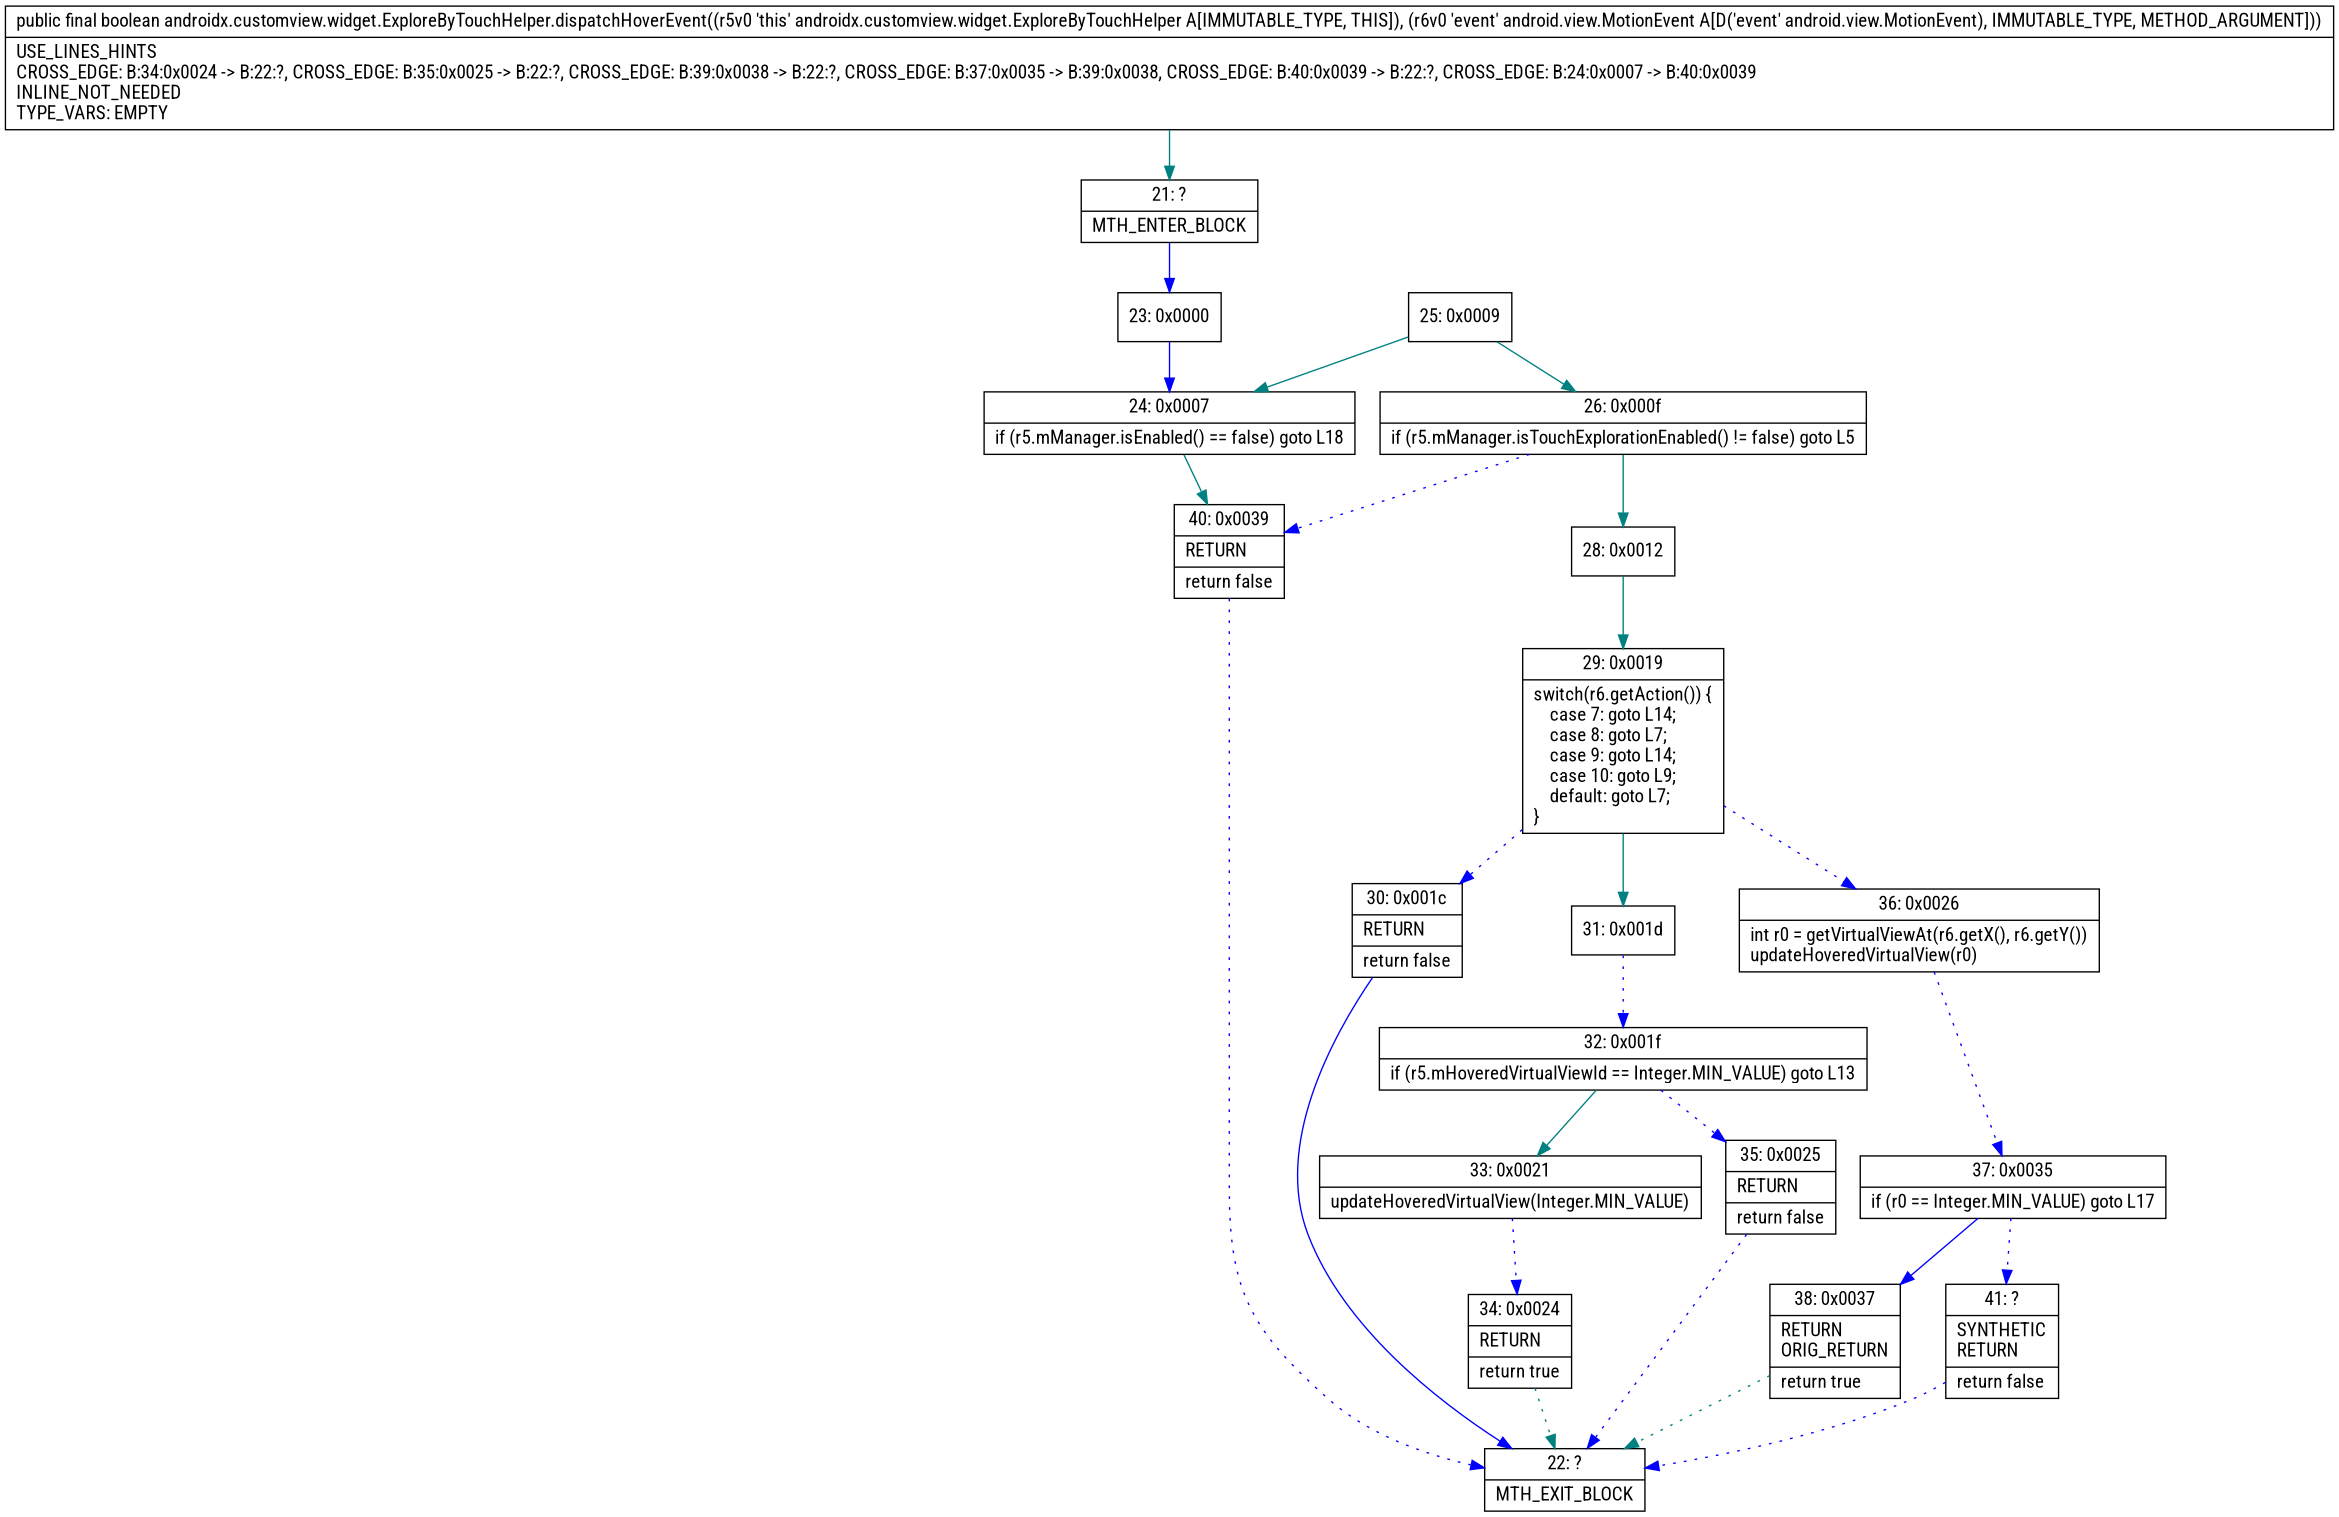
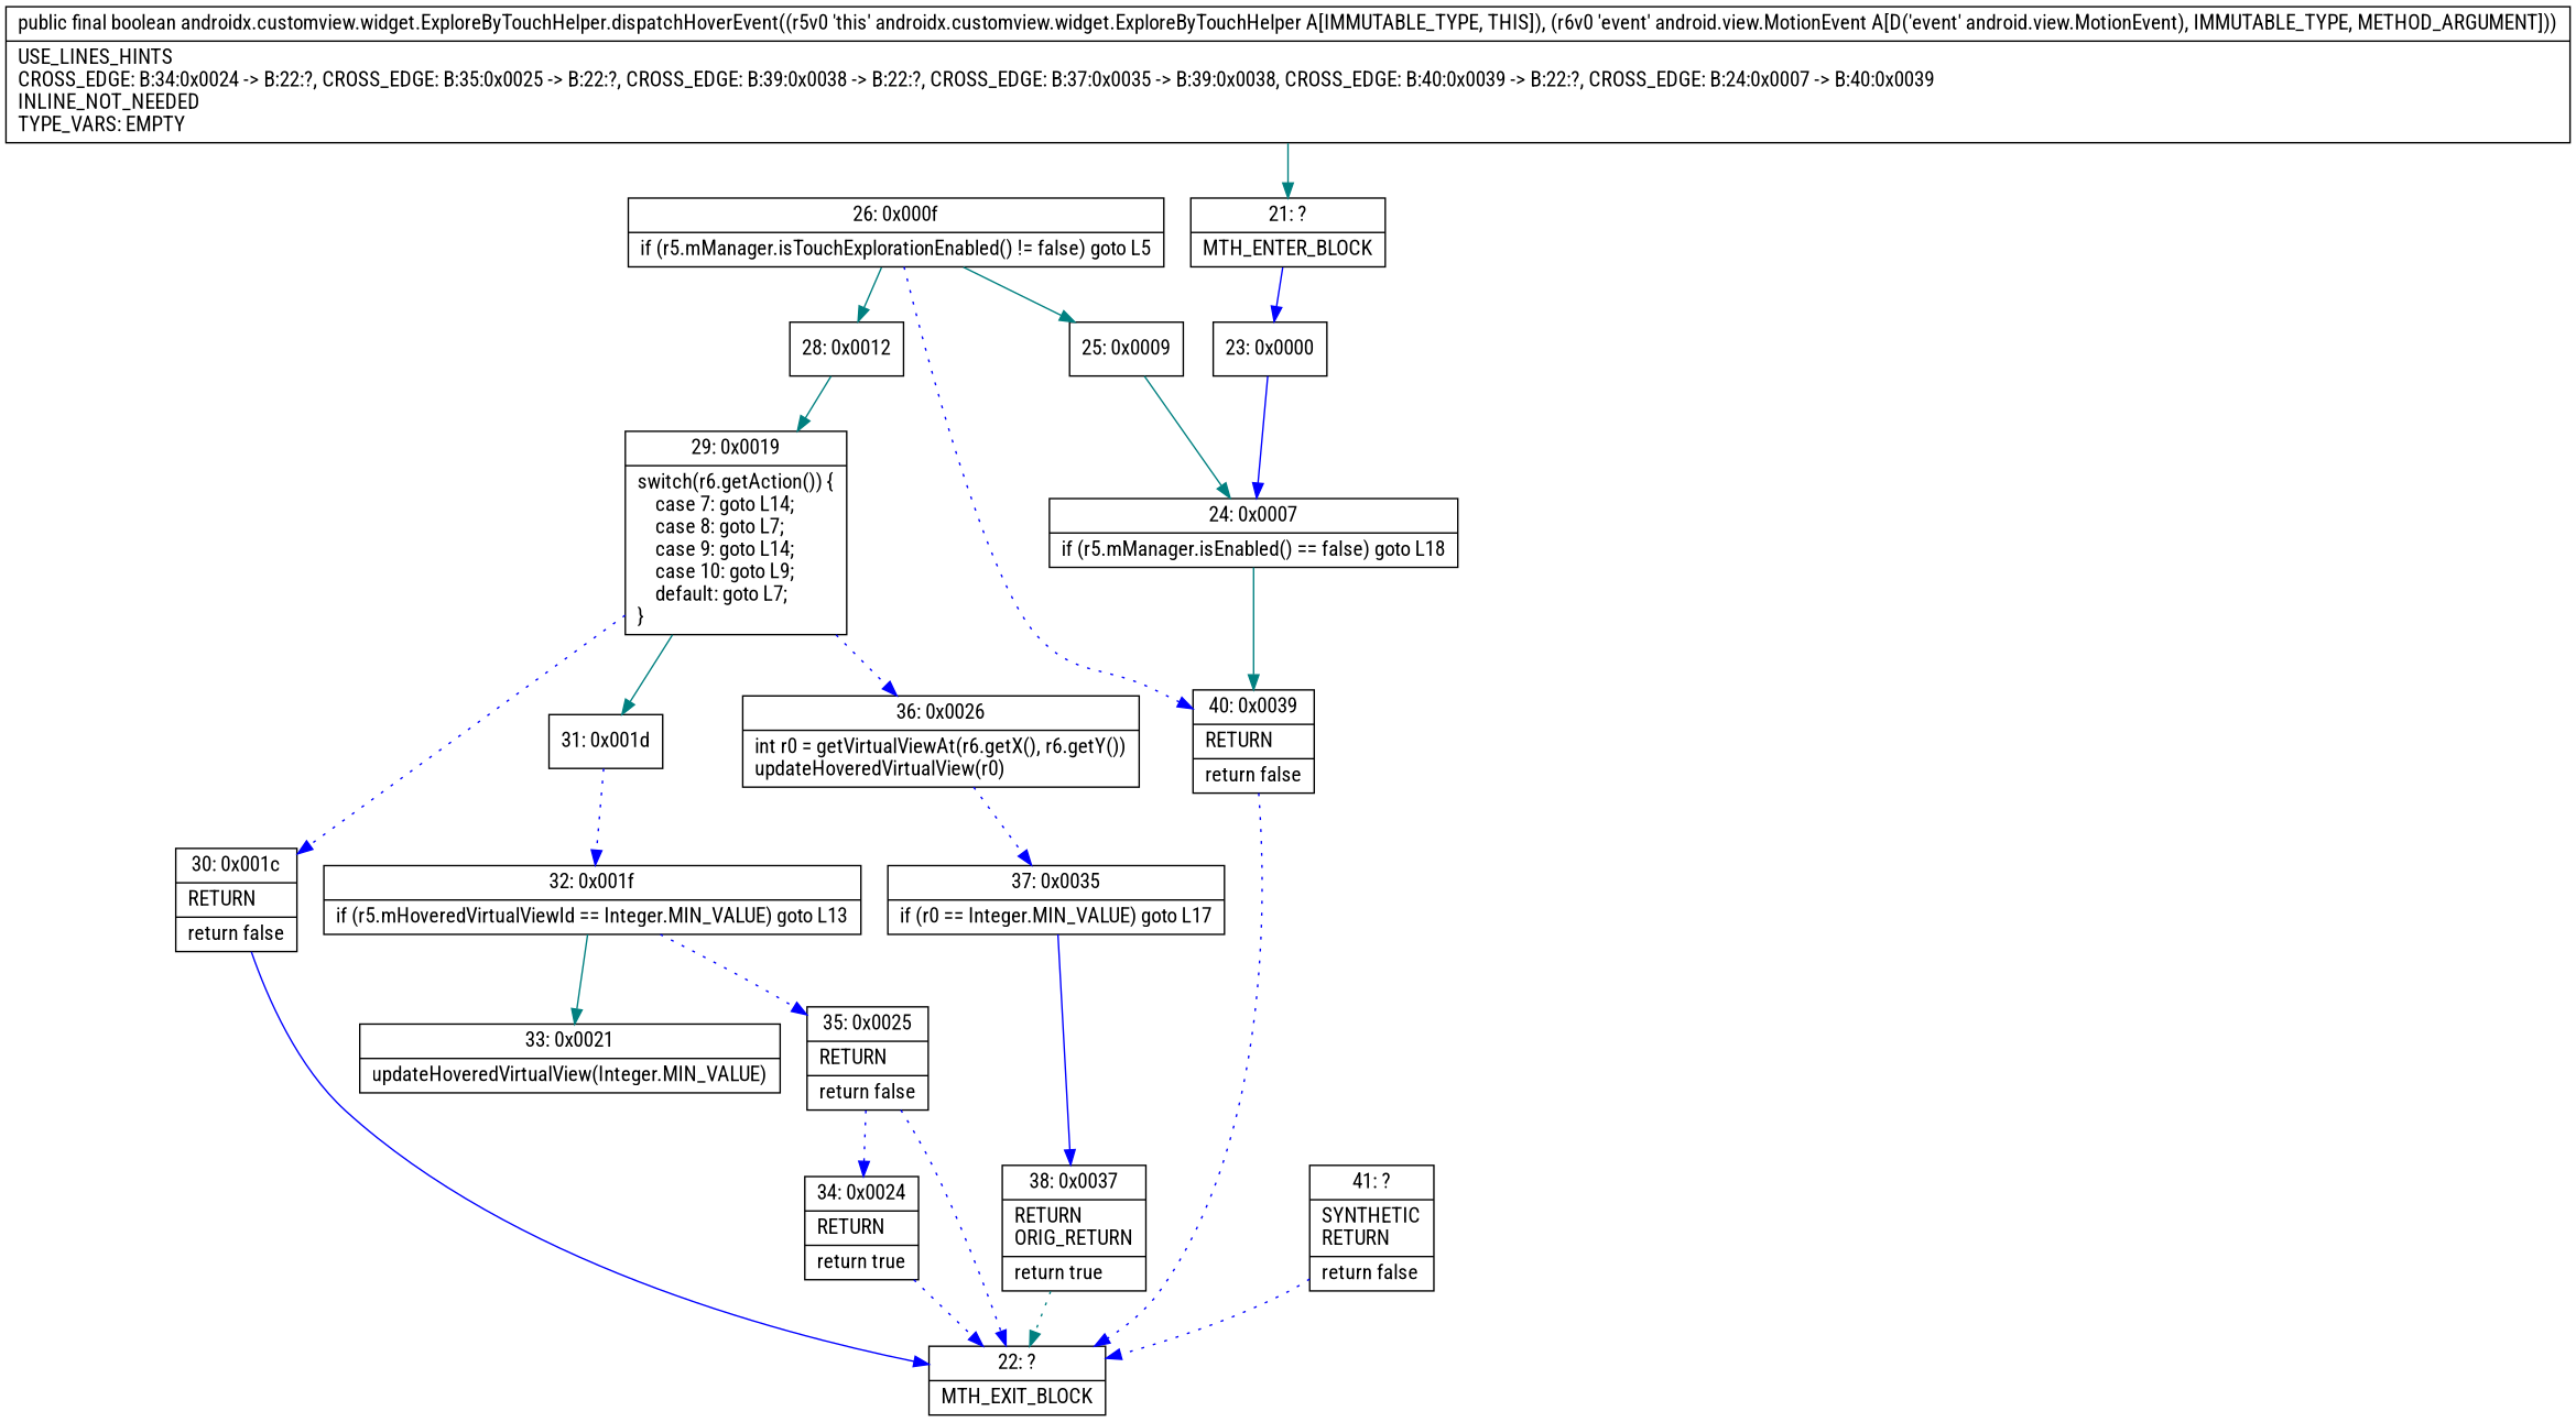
  digraph {
    fontname="Roboto Condensed"
    node [fontname="Roboto Condensed" shape=record]
    edge [color=blue fontname="Roboto Condensed" style=dotted]
    n1 [label="{21\:\ ?|MTH_ENTER_BLOCK\l}"]
    n2 [label="{23\:\ 0x0000}"]
    n3 [label="{24\:\ 0x0007|if (r5.mManager.isEnabled() == false) goto L18\l}"]
    n4 [label="{40\:\ 0x0039|RETURN\l|return false\l}"]
    n5 [label="{25\:\ 0x0009}"]
    n6 [label="{26\:\ 0x000f|if (r5.mManager.isTouchExplorationEnabled() != false) goto L5\l}"]
    n7 [label="{22\:\ ?|MTH_EXIT_BLOCK\l}"]
    n8 [label="{28\:\ 0x0012}"]
    n9 [label="{29\:\ 0x0019|switch(r6.getAction()) \{\l    case 7: goto L14;\l    case 8: goto L7;\l    case 9: goto L14;\l    case 10: goto L9;\l    default: goto L7;\l\}\l}"]
    n10 [label="{30\:\ 0x001c|RETURN\l|return false\l}"]
    n11 [label="{31\:\ 0x001d}"]
    n12 [label="{36\:\ 0x0026|int r0 = getVirtualViewAt(r6.getX(), r6.getY())\lupdateHoveredVirtualView(r0)\l}"]
    n13 [label="{32\:\ 0x001f|if (r5.mHoveredVirtualViewId == Integer.MIN_VALUE) goto L13\l}"]
    n14 [label="{37\:\ 0x0035|if (r0 == Integer.MIN_VALUE) goto L17\l}"]
    n15 [label="{33\:\ 0x0021|updateHoveredVirtualView(Integer.MIN_VALUE)\l}"]
    n16 [label="{35\:\ 0x0025|RETURN\l|return false\l}"]
    n17 [label="{34\:\ 0x0024|RETURN\l|return true\l}"]
    n18 [label="{38\:\ 0x0037|RETURN\lORIG_RETURN\l|return true\l}"]
    n19 [label="{41\:\ ?|SYNTHETIC\lRETURN\l|return false\l}"]
    n20 [label="{public final boolean androidx.customview.widget.ExploreByTouchHelper.dispatchHoverEvent((r5v0 'this' androidx.customview.widget.ExploreByTouchHelper A[IMMUTABLE_TYPE, THIS]), (r6v0 'event' android.view.MotionEvent A[D('event' android.view.MotionEvent), IMMUTABLE_TYPE, METHOD_ARGUMENT]))  | USE_LINES_HINTS\lCROSS_EDGE: B:34:0x0024 \-\> B:22:?, CROSS_EDGE: B:35:0x0025 \-\> B:22:?, CROSS_EDGE: B:39:0x0038 \-\> B:22:?, CROSS_EDGE: B:37:0x0035 \-\> B:39:0x0038, CROSS_EDGE: B:40:0x0039 \-\> B:22:?, CROSS_EDGE: B:24:0x0007 \-\> B:40:0x0039\lINLINE_NOT_NEEDED\lTYPE_VARS: EMPTY\l}"]
    n1 -> n2 [style=solid]
    n2 -> n3 [style=solid]
    n3 -> n4 [color=teal style=solid]
    n4 -> n7
    n5 -> n3 [color=teal style=solid]
-   n5 -> n6 [color=teal style=solid]
+   n6 -> n5 [color=teal style=solid]
    n6 -> n4
    n6 -> n8 [color=teal style=solid]
    n8 -> n9 [color=teal style=solid]
    n9 -> n10
    n9 -> n11 [color=teal style=solid]
    n9 -> n12
    n10 -> n7 [style=solid]
    n11 -> n13
    n12 -> n14
    n13 -> n15 [color=teal style=solid]
    n13 -> n16
    n14 -> n18 [style=solid]
-   n14 -> n19
-   n15 -> n17
+   n16 -> n17
    n16 -> n7
-   n17 -> n7 [color=teal]
+   n17 -> n7
    n18 -> n7 [color=teal]
    n19 -> n7
    n20 -> n1 [color=teal style=solid]
  }
